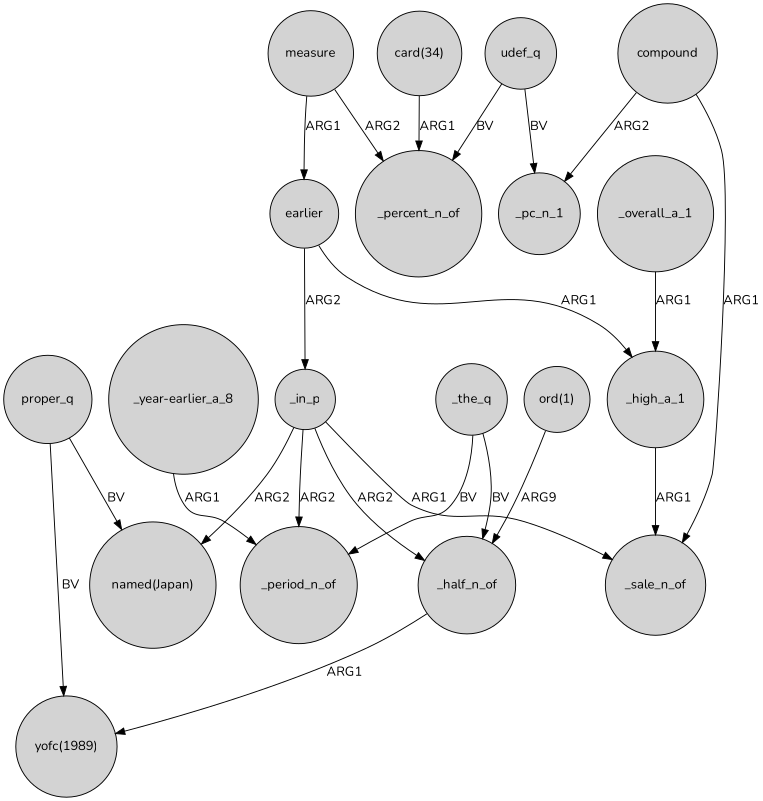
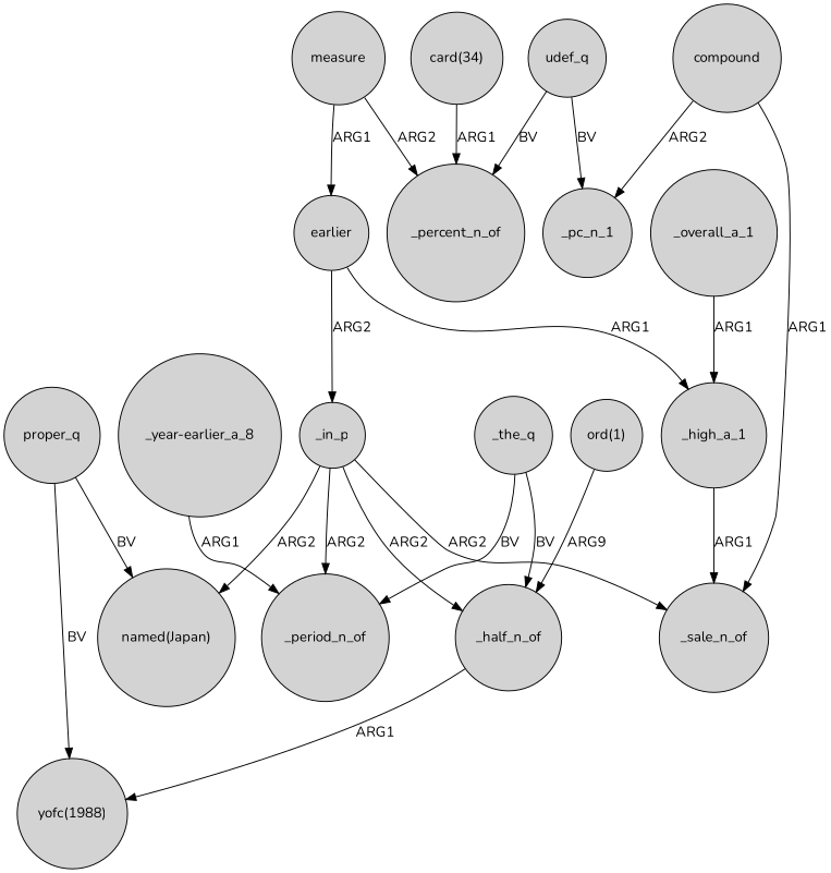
  digraph {
    fontname=Nunito
    node [fontname=Nunito shape=circle style=filled]
    edge [fontname=Nunito]
    n1 [label="_year-earlier_a_8"]
    _period_n_of
    _half_n_of
-   "yofc(1989)"
+   "yofc(1989)" [label="yofc(1988)"]
    _high_a_1
    _sale_n_of
    n7 [label=earlier]
    _in_p
    "named(Japan)"
    udef_q
    _pc_n_1
    _percent_n_of
    measure
    "card(34)"
    proper_q
    _overall_a_1
    _the_q
    "ord(1)"
    compound
    n1 -> _period_n_of [label=ARG1]
    _half_n_of -> "yofc(1989)" [label=ARG1]
    _high_a_1 -> _sale_n_of [label=ARG1]
    n7 -> _high_a_1 [label=ARG1]
    n7 -> _in_p [label=ARG2]
    _in_p -> _period_n_of [label=ARG2]
    _in_p -> _half_n_of [label=ARG2]
-   _in_p -> _sale_n_of [label=ARG1]
+   _in_p -> _sale_n_of [label=ARG2]
    _in_p -> "named(Japan)" [label=ARG2]
    udef_q -> _pc_n_1 [label=BV]
    udef_q -> _percent_n_of [label=BV]
    measure -> n7 [label=ARG1]
    measure -> _percent_n_of [label=ARG2]
    "card(34)" -> _percent_n_of [label=ARG1]
    proper_q -> "yofc(1989)" [label=BV]
    proper_q -> "named(Japan)" [label=BV]
    _overall_a_1 -> _high_a_1 [label=ARG1]
    _the_q -> _period_n_of [label=BV]
    _the_q -> _half_n_of [label=BV]
    "ord(1)" -> _half_n_of [label=ARG9]
    compound -> _sale_n_of [label=ARG1]
    compound -> _pc_n_1 [label=ARG2]
  }
